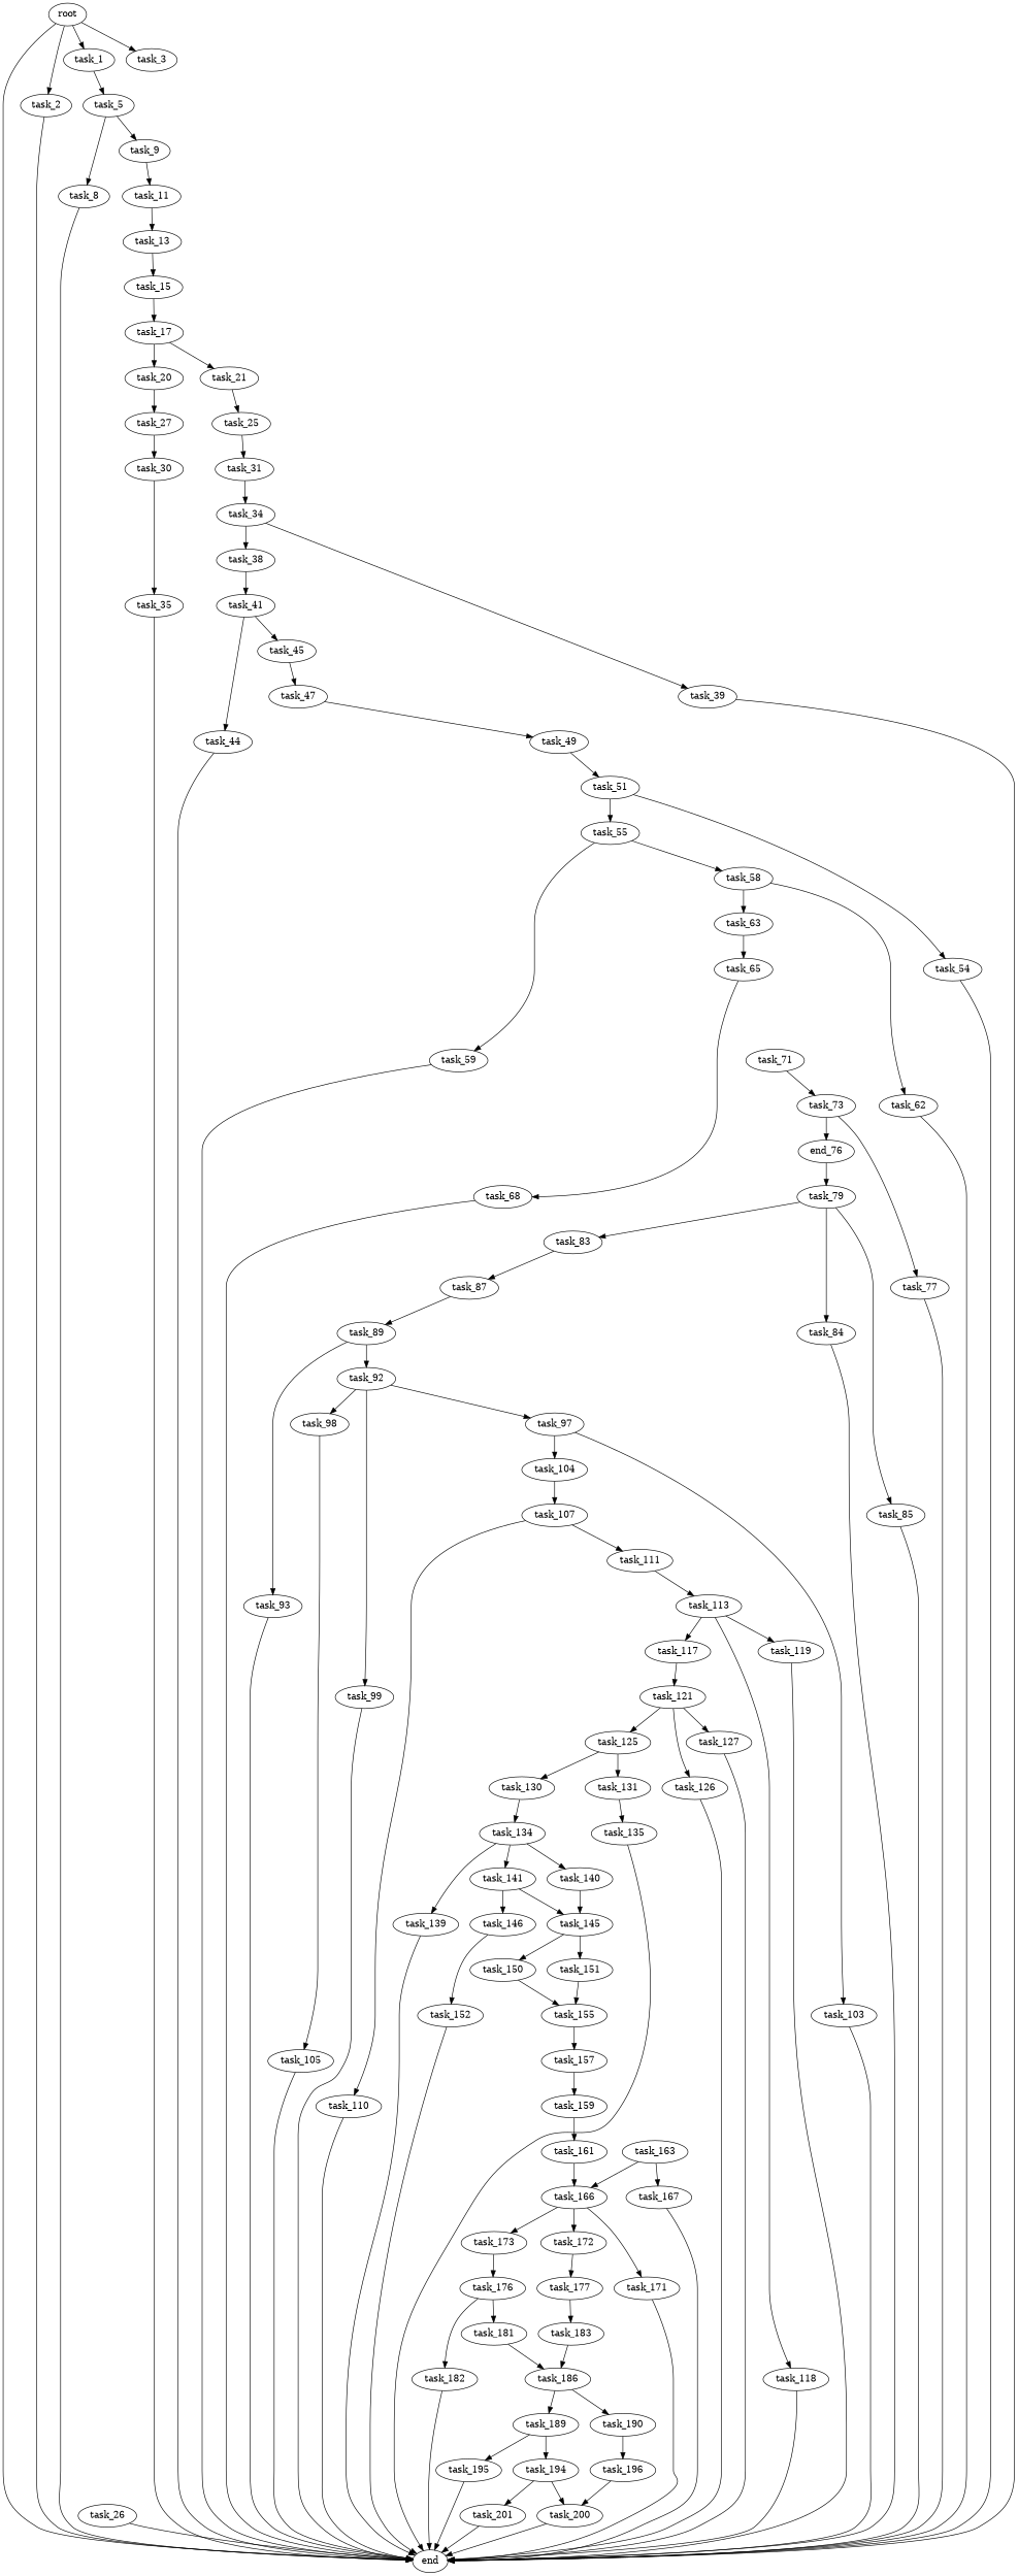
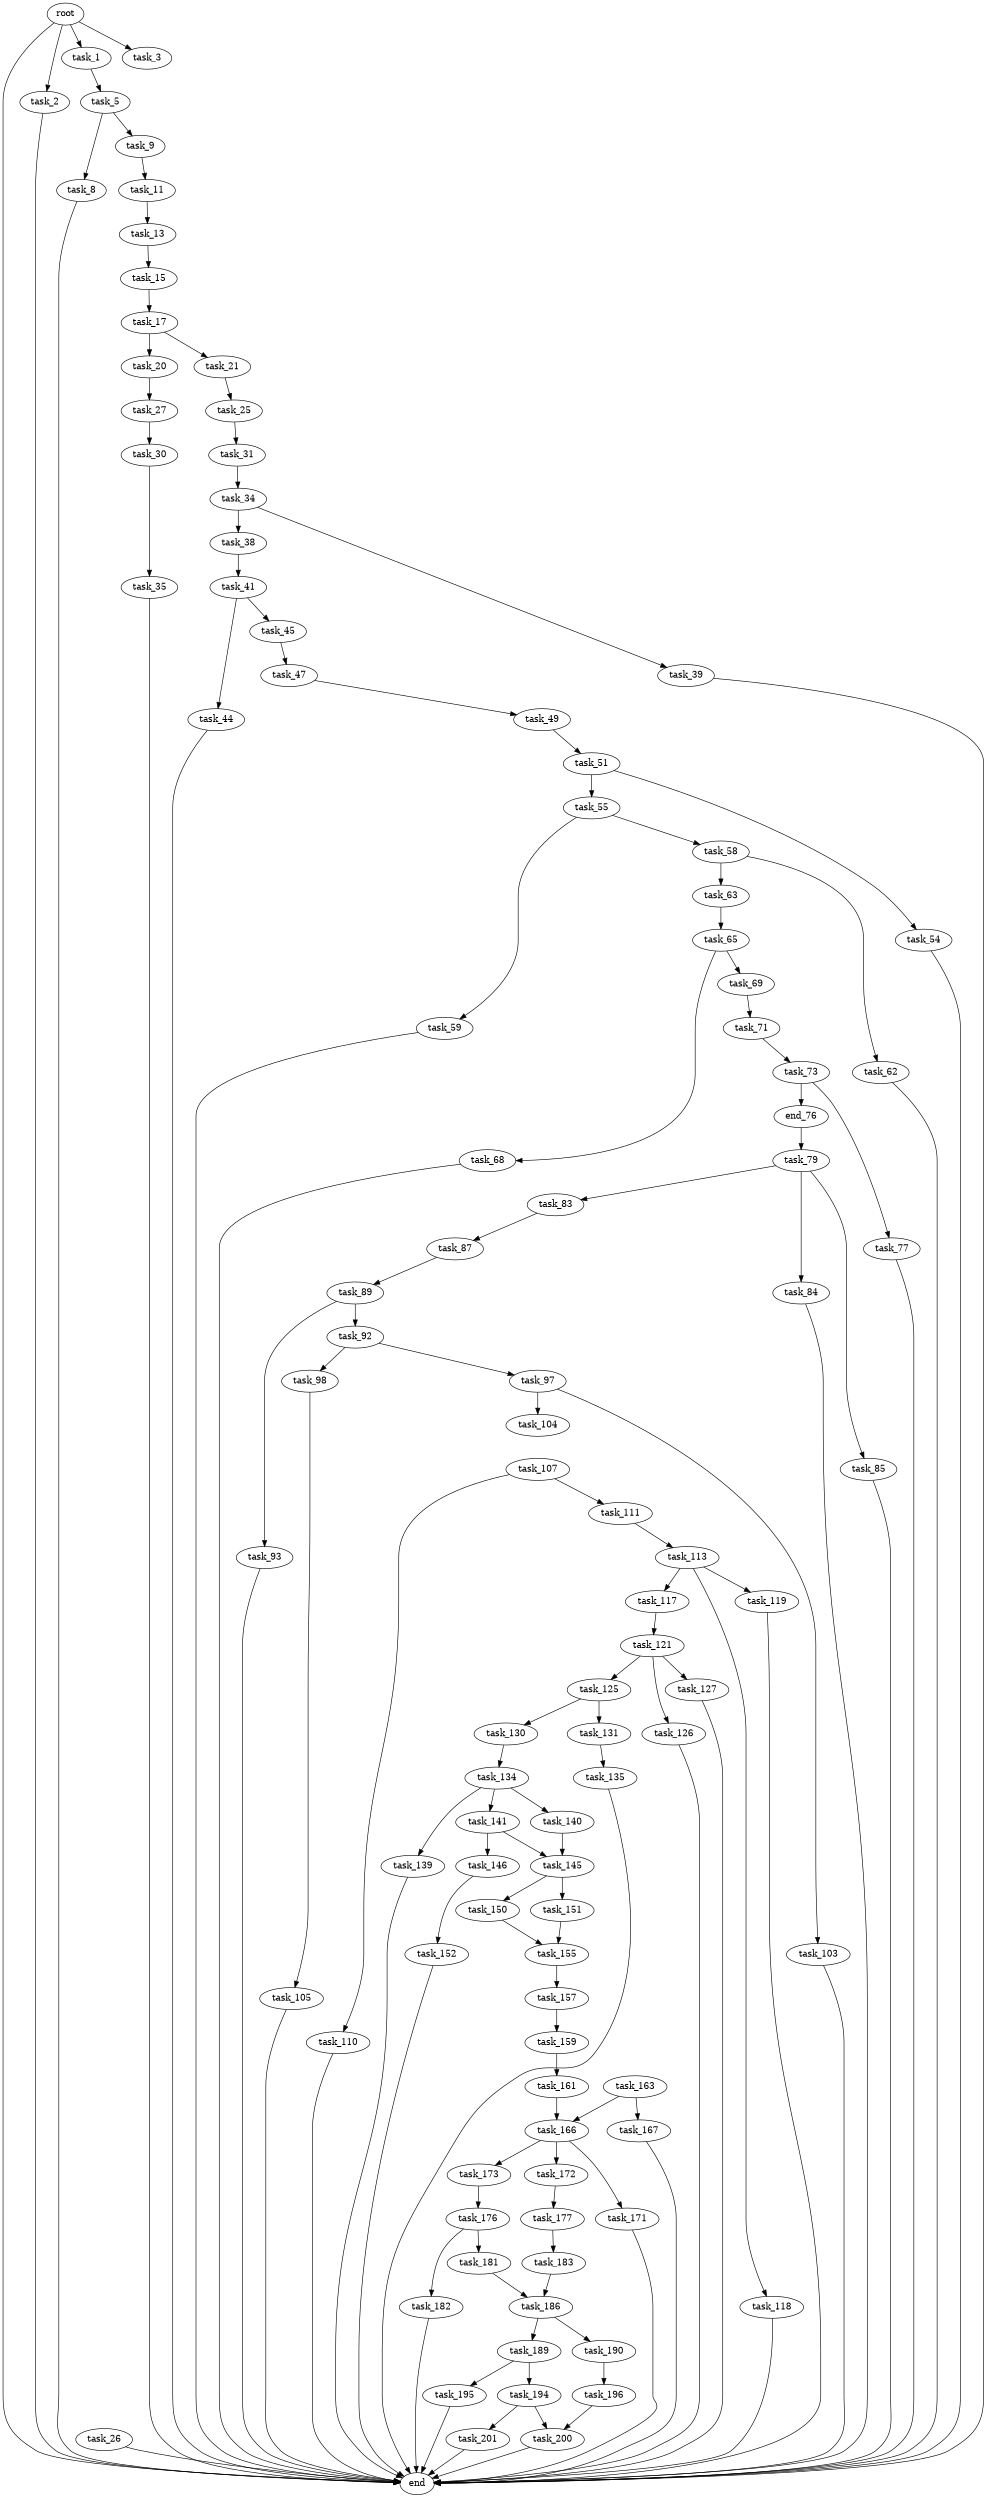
  digraph {
    root
    task_1
    task_2
    task_3
    end
    task_5
    task_8
    task_9
    task_11
    task_13
    task_15
    task_17
    task_20
    task_21
    task_27
    task_25
    task_26
    task_30
    task_31
    task_34
    task_35
    task_38
    task_39
    task_41
    task_44
    task_45
    task_47
    task_49
    task_51
    task_54
    task_55
    task_58
    task_59
    task_62
    task_63
    task_65
    task_68
+   task_69
    task_71
    task_73
    n41 [label=end_76]
    task_77
    task_79
    task_83
    task_84
    task_85
    task_87
    task_89
    task_92
    task_93
    task_97
    task_98
-   task_99
    task_103
    task_104
    task_105
    task_107
    task_110
    task_111
    task_113
    task_117
    task_118
    task_119
    task_121
    task_125
    task_126
    task_127
    task_130
    task_131
    task_134
    task_135
    task_139
    task_140
    task_141
    task_145
    task_146
    task_150
    task_151
    task_152
    task_155
    task_157
    task_159
    task_161
    task_166
    task_163
    task_167
    task_171
    task_172
    task_173
    task_177
    task_176
    task_183
    task_181
    task_182
    task_186
    task_189
    task_190
    task_194
    task_195
    task_196
    task_200
    task_201
    root -> task_1
    root -> task_2
    root -> task_3
    root -> end
    task_1 -> task_5
    task_2 -> end
    task_5 -> task_8
    task_5 -> task_9
    task_8 -> end
    task_9 -> task_11
    task_11 -> task_13
    task_13 -> task_15
    task_15 -> task_17
    task_17 -> task_20
    task_17 -> task_21
    task_20 -> task_27
    task_21 -> task_25
    task_27 -> task_30
    task_25 -> task_31
    task_26 -> end
    task_30 -> task_35
    task_31 -> task_34
    task_34 -> task_38
    task_34 -> task_39
    task_35 -> end
    task_38 -> task_41
    task_39 -> end
    task_41 -> task_44
    task_41 -> task_45
    task_44 -> end
    task_45 -> task_47
    task_47 -> task_49
    task_49 -> task_51
    task_51 -> task_54
    task_51 -> task_55
    task_54 -> end
    task_55 -> task_58
    task_55 -> task_59
    task_58 -> task_62
    task_58 -> task_63
    task_59 -> end
    task_62 -> end
    task_63 -> task_65
    task_65 -> task_68
+   task_65 -> task_69
    task_68 -> end
+   task_69 -> task_71
    task_71 -> task_73
    task_73 -> n41
    task_73 -> task_77
    n41 -> task_79
    task_77 -> end
    task_79 -> task_83
    task_79 -> task_84
    task_79 -> task_85
    task_83 -> task_87
    task_84 -> end
    task_85 -> end
    task_87 -> task_89
    task_89 -> task_92
    task_89 -> task_93
    task_92 -> task_97
    task_92 -> task_98
-   task_92 -> task_99
    task_93 -> end
    task_97 -> task_103
    task_97 -> task_104
    task_98 -> task_105
-   task_99 -> end
    task_103 -> end
-   task_104 -> task_107
    task_105 -> end
    task_107 -> task_110
    task_107 -> task_111
    task_110 -> end
    task_111 -> task_113
    task_113 -> task_117
    task_113 -> task_118
    task_113 -> task_119
    task_117 -> task_121
    task_118 -> end
    task_119 -> end
    task_121 -> task_125
    task_121 -> task_126
    task_121 -> task_127
    task_125 -> task_130
    task_125 -> task_131
    task_126 -> end
    task_127 -> end
    task_130 -> task_134
    task_131 -> task_135
    task_134 -> task_139
    task_134 -> task_140
    task_134 -> task_141
    task_135 -> end
    task_139 -> end
    task_140 -> task_145
    task_141 -> task_145
    task_141 -> task_146
    task_145 -> task_150
    task_145 -> task_151
    task_146 -> task_152
    task_150 -> task_155
    task_151 -> task_155
    task_152 -> end
    task_155 -> task_157
    task_157 -> task_159
    task_159 -> task_161
    task_161 -> task_166
    task_166 -> task_171
    task_166 -> task_172
    task_166 -> task_173
    task_163 -> task_166
    task_163 -> task_167
    task_167 -> end
    task_171 -> end
    task_172 -> task_177
    task_173 -> task_176
    task_177 -> task_183
    task_176 -> task_181
    task_176 -> task_182
    task_183 -> task_186
    task_181 -> task_186
    task_182 -> end
    task_186 -> task_189
    task_186 -> task_190
    task_189 -> task_194
    task_189 -> task_195
    task_190 -> task_196
    task_194 -> task_200
    task_194 -> task_201
    task_195 -> end
    task_196 -> task_200
    task_200 -> end
    task_201 -> end
  }
